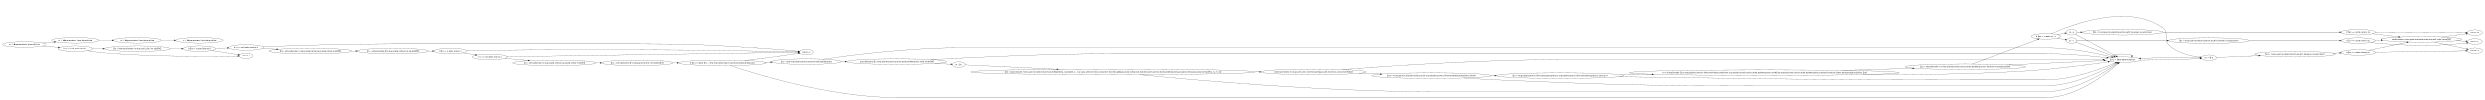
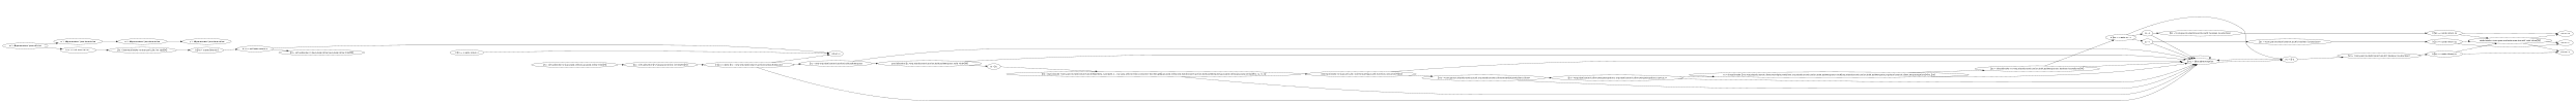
  digraph {
    fontname="Fira Sans"
    rankdir=LR
    node [fontname="Fira Sans"]
    edge [fontname="Fira Sans"]
    "r0 := @parameter0: java.util.List"
    "r1 := @parameter1: java.lang.String"
    "if r0 == null goto return 1"
    "r3 := @parameter2: java.lang.String"
    "r7 := @parameter3: java.lang.String"
    "$i0 = interfaceinvoke r0.<java.util.List: int size()>()"
-   "return 1"
    "if $i0 != 0 goto (branch)"
    "if r1 == null goto return 0"
    "$r2 = virtualinvoke r1.<java.lang.String: java.lang.String trim()>()"
    "return 0"
-   "$i1 = virtualinvoke $r2.<java.lang.String: int length()>()"
    "if $i1 == 0 goto return 0"
-   "if r3 == null goto return 0"
    "$r4 = virtualinvoke r3.<java.lang.String: java.lang.String trim()>()"
    "$i2 = virtualinvoke $r4.<java.lang.String: int length()>()"
    "if $i2 != 0 goto $r5 = new org.elasticsearch.action.bulk.BulkRequest"
    "$r5 = new org.elasticsearch.action.bulk.BulkRequest"
    "$r12 := @caughtexception"
    "specialinvoke $r5.<org.elasticsearch.action.bulk.BulkRequest: void <init>()>()"
    "r13 = $r12"
    "r6 = $r5"
    "$r8 = staticinvoke <com.pancm.elasticsearch.EsUtil$lambda_saveBulk_0__167: java.util.function.Consumer bootstrap$(java.lang.String,org.elasticsearch.action.bulk.BulkRequest,java.lang.String,java.lang.String)>(r7, r6, r1, r3)"
    "interfaceinvoke r0.<java.util.List: void forEach(java.util.function.Consumer)>($r8)"
    "$r10 = <com.pancm.elasticsearch.EsUtil: org.elasticsearch.client.RestHighLevelClient client>"
    "$r9 = <org.elasticsearch.client.RequestOptions: org.elasticsearch.client.RequestOptions DEFAULT>"
    "r11 = virtualinvoke $r10.<org.elasticsearch.client.RestHighLevelClient: org.elasticsearch.action.bulk.BulkResponse bulk(org.elasticsearch.action.bulk.BulkRequest,org.elasticsearch.client.RequestOptions)>(r6, $r9)"
    "$z0 = virtualinvoke r11.<org.elasticsearch.action.bulk.BulkResponse: boolean hasFailures()>()"
    "if $z0 == 0 goto z5 = 1"
    "z4 = 0"
    "z5 = 1"
    "$z2 = <com.pancm.elasticsearch.EsUtil: boolean isAutoClose>"
    "$z1 = <com.pancm.elasticsearch.EsUtil: boolean isAutoClose>"
    "if $z2 == 0 goto return z4"
    "staticinvoke <com.pancm.elasticsearch.EsUtil: void close()>()"
    "return z4"
    "return z5"
    "throw r13"
    "if $z1 == 0 goto return z5"
    "$z3 = <com.pancm.elasticsearch.EsUtil: boolean isAutoClose>"
    "if $z3 == 0 goto throw r13"
    "r0 := @parameter0: java.util.List" -> "r1 := @parameter1: java.lang.String"
    "r0 := @parameter0: java.util.List" -> "if r0 == null goto return 1"
    "r1 := @parameter1: java.lang.String" -> "r3 := @parameter2: java.lang.String"
    "if r0 == null goto return 1" -> "$i0 = interfaceinvoke r0.<java.util.List: int size()>()"
-   "if r0 == null goto return 1" -> "return 1"
    "r3 := @parameter2: java.lang.String" -> "r7 := @parameter3: java.lang.String"
    "$i0 = interfaceinvoke r0.<java.util.List: int size()>()" -> "if $i0 != 0 goto (branch)"
-   "if $i0 != 0 goto (branch)" -> "return 1"
    "if $i0 != 0 goto (branch)" -> "if r1 == null goto return 0"
    "if r1 == null goto return 0" -> "$r2 = virtualinvoke r1.<java.lang.String: java.lang.String trim()>()"
    "if r1 == null goto return 0" -> "return 0"
-   "$r2 = virtualinvoke r1.<java.lang.String: java.lang.String trim()>()" -> "$i1 = virtualinvoke $r2.<java.lang.String: int length()>()"
-   "$i1 = virtualinvoke $r2.<java.lang.String: int length()>()" -> "if $i1 == 0 goto return 0"
    "if $i1 == 0 goto return 0" -> "return 0"
-   "if $i1 == 0 goto return 0" -> "if r3 == null goto return 0"
-   "if r3 == null goto return 0" -> "return 0"
-   "if r3 == null goto return 0" -> "$r4 = virtualinvoke r3.<java.lang.String: java.lang.String trim()>()"
    "$r4 = virtualinvoke r3.<java.lang.String: java.lang.String trim()>()" -> "$i2 = virtualinvoke $r4.<java.lang.String: int length()>()"
    "$i2 = virtualinvoke $r4.<java.lang.String: int length()>()" -> "if $i2 != 0 goto $r5 = new org.elasticsearch.action.bulk.BulkRequest"
    "if $i2 != 0 goto $r5 = new org.elasticsearch.action.bulk.BulkRequest" -> "return 0"
    "if $i2 != 0 goto $r5 = new org.elasticsearch.action.bulk.BulkRequest" -> "$r5 = new org.elasticsearch.action.bulk.BulkRequest"
    "if $i2 != 0 goto $r5 = new org.elasticsearch.action.bulk.BulkRequest" -> "$r12 := @caughtexception"
    "$r5 = new org.elasticsearch.action.bulk.BulkRequest" -> "$r12 := @caughtexception"
    "$r5 = new org.elasticsearch.action.bulk.BulkRequest" -> "specialinvoke $r5.<org.elasticsearch.action.bulk.BulkRequest: void <init>()>()"
    "$r12 := @caughtexception" -> "$r12 := @caughtexception"
    "$r12 := @caughtexception" -> "r13 = $r12"
    "specialinvoke $r5.<org.elasticsearch.action.bulk.BulkRequest: void <init>()>()" -> "$r12 := @caughtexception"
    "specialinvoke $r5.<org.elasticsearch.action.bulk.BulkRequest: void <init>()>()" -> "r6 = $r5"
    "r13 = $r12" -> "$r12 := @caughtexception"
    "r13 = $r12" -> "$z3 = <com.pancm.elasticsearch.EsUtil: boolean isAutoClose>"
    "r6 = $r5" -> "$r8 = staticinvoke <com.pancm.elasticsearch.EsUtil$lambda_saveBulk_0__167: java.util.function.Consumer bootstrap$(java.lang.String,org.elasticsearch.action.bulk.BulkRequest,java.lang.String,java.lang.String)>(r7, r6, r1, r3)"
    "$r8 = staticinvoke <com.pancm.elasticsearch.EsUtil$lambda_saveBulk_0__167: java.util.function.Consumer bootstrap$(java.lang.String,org.elasticsearch.action.bulk.BulkRequest,java.lang.String,java.lang.String)>(r7, r6, r1, r3)" -> "$r12 := @caughtexception"
    "$r8 = staticinvoke <com.pancm.elasticsearch.EsUtil$lambda_saveBulk_0__167: java.util.function.Consumer bootstrap$(java.lang.String,org.elasticsearch.action.bulk.BulkRequest,java.lang.String,java.lang.String)>(r7, r6, r1, r3)" -> "interfaceinvoke r0.<java.util.List: void forEach(java.util.function.Consumer)>($r8)"
    "interfaceinvoke r0.<java.util.List: void forEach(java.util.function.Consumer)>($r8)" -> "$r12 := @caughtexception"
    "interfaceinvoke r0.<java.util.List: void forEach(java.util.function.Consumer)>($r8)" -> "$r10 = <com.pancm.elasticsearch.EsUtil: org.elasticsearch.client.RestHighLevelClient client>"
    "$r10 = <com.pancm.elasticsearch.EsUtil: org.elasticsearch.client.RestHighLevelClient client>" -> "$r12 := @caughtexception"
    "$r10 = <com.pancm.elasticsearch.EsUtil: org.elasticsearch.client.RestHighLevelClient client>" -> "$r9 = <org.elasticsearch.client.RequestOptions: org.elasticsearch.client.RequestOptions DEFAULT>"
    "$r9 = <org.elasticsearch.client.RequestOptions: org.elasticsearch.client.RequestOptions DEFAULT>" -> "$r12 := @caughtexception"
    "$r9 = <org.elasticsearch.client.RequestOptions: org.elasticsearch.client.RequestOptions DEFAULT>" -> "r11 = virtualinvoke $r10.<org.elasticsearch.client.RestHighLevelClient: org.elasticsearch.action.bulk.BulkResponse bulk(org.elasticsearch.action.bulk.BulkRequest,org.elasticsearch.client.RequestOptions)>(r6, $r9)"
    "r11 = virtualinvoke $r10.<org.elasticsearch.client.RestHighLevelClient: org.elasticsearch.action.bulk.BulkResponse bulk(org.elasticsearch.action.bulk.BulkRequest,org.elasticsearch.client.RequestOptions)>(r6, $r9)" -> "$r12 := @caughtexception"
    "r11 = virtualinvoke $r10.<org.elasticsearch.client.RestHighLevelClient: org.elasticsearch.action.bulk.BulkResponse bulk(org.elasticsearch.action.bulk.BulkRequest,org.elasticsearch.client.RequestOptions)>(r6, $r9)" -> "$z0 = virtualinvoke r11.<org.elasticsearch.action.bulk.BulkResponse: boolean hasFailures()>()"
    "$z0 = virtualinvoke r11.<org.elasticsearch.action.bulk.BulkResponse: boolean hasFailures()>()" -> "$r12 := @caughtexception"
    "$z0 = virtualinvoke r11.<org.elasticsearch.action.bulk.BulkResponse: boolean hasFailures()>()" -> "if $z0 == 0 goto z5 = 1"
    "if $z0 == 0 goto z5 = 1" -> "r13 = $r12"
    "if $z0 == 0 goto z5 = 1" -> "z4 = 0"
    "if $z0 == 0 goto z5 = 1" -> "z5 = 1"
    "z4 = 0" -> "$r12 := @caughtexception"
    "z4 = 0" -> "$z2 = <com.pancm.elasticsearch.EsUtil: boolean isAutoClose>"
    "z5 = 1" -> "$r12 := @caughtexception"
    "z5 = 1" -> "$z1 = <com.pancm.elasticsearch.EsUtil: boolean isAutoClose>"
    "$z2 = <com.pancm.elasticsearch.EsUtil: boolean isAutoClose>" -> "if $z2 == 0 goto return z4"
    "$z1 = <com.pancm.elasticsearch.EsUtil: boolean isAutoClose>" -> "if $z1 == 0 goto return z5"
    "if $z2 == 0 goto return z4" -> "staticinvoke <com.pancm.elasticsearch.EsUtil: void close()>()"
    "if $z2 == 0 goto return z4" -> "return z4"
    "staticinvoke <com.pancm.elasticsearch.EsUtil: void close()>()" -> "return z4"
    "staticinvoke <com.pancm.elasticsearch.EsUtil: void close()>()" -> "return z5"
    "staticinvoke <com.pancm.elasticsearch.EsUtil: void close()>()" -> "throw r13"
    "if $z1 == 0 goto return z5" -> "staticinvoke <com.pancm.elasticsearch.EsUtil: void close()>()"
    "if $z1 == 0 goto return z5" -> "return z5"
    "$z3 = <com.pancm.elasticsearch.EsUtil: boolean isAutoClose>" -> "if $z3 == 0 goto throw r13"
    "if $z3 == 0 goto throw r13" -> "staticinvoke <com.pancm.elasticsearch.EsUtil: void close()>()"
    "if $z3 == 0 goto throw r13" -> "throw r13"
  }
